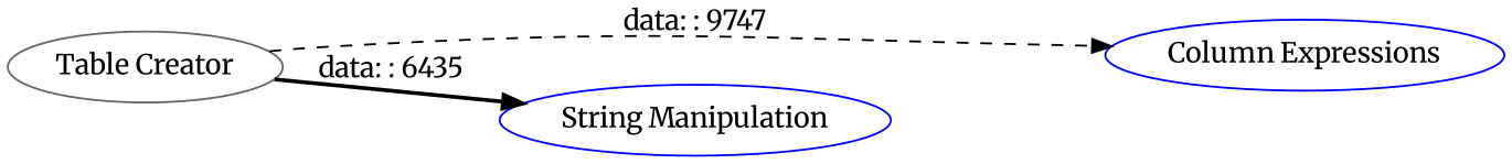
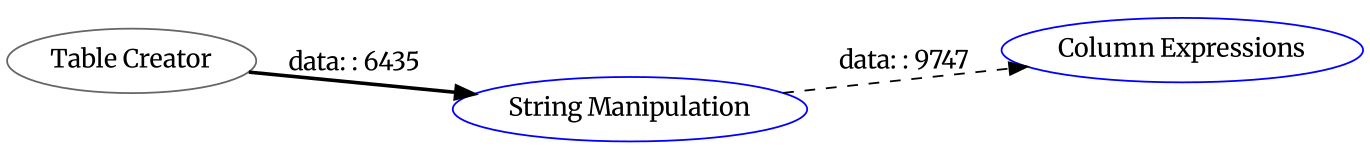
  digraph {
    fontname=Merriweather
    rankdir=LR
    node [color=blue fontname=Merriweather]
    edge [fontname=Merriweather]
    n1 [label="Column Expressions"]
    n2 [color=gray40 label="Table Creator"]
    n3 [label="String Manipulation"]
    n2 -> n3 [label="data: : 6435" style=bold]
-   n2 -> n1 [label="data: : 9747" style=dashed]
+   n3 -> n1 [label="data: : 9747" style=dashed]
  }
